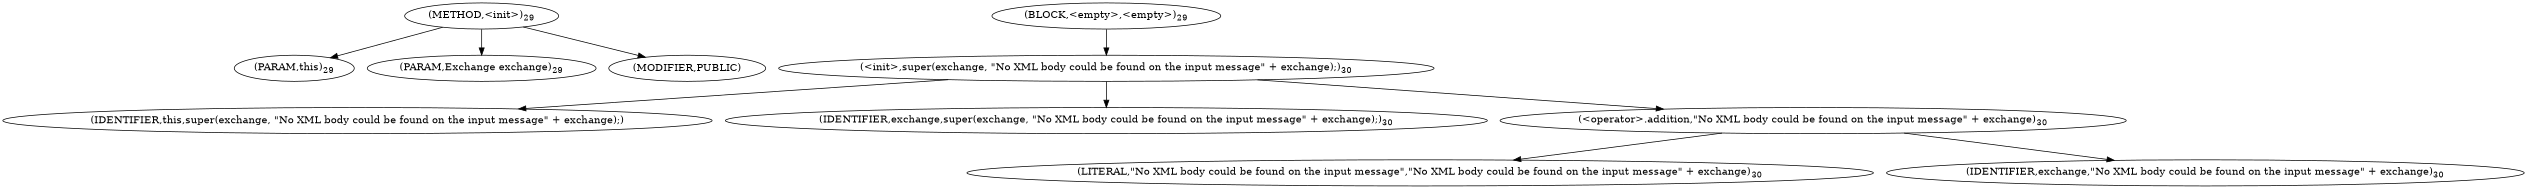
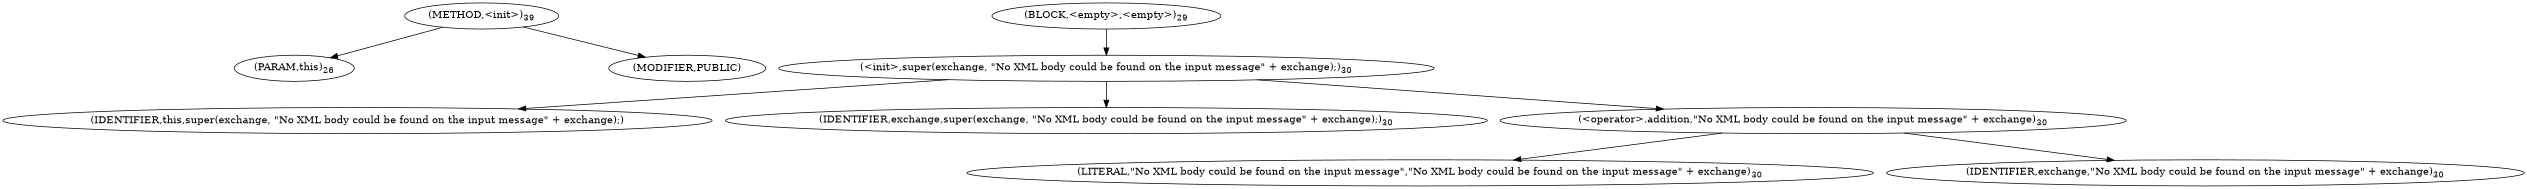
  digraph {
-   n1 [label=<(METHOD,&lt;init&gt;)<SUB>29</SUB>>]
-   n2 [label=<(PARAM,this)<SUB>29</SUB>>]
-   n3 [label=<(PARAM,Exchange exchange)<SUB>29</SUB>>]
+   n1 [label=<(METHOD,&lt;init&gt;)<SUB>39</SUB>>]
+   n2 [label=<(PARAM,this)<SUB>26</SUB>>]
    n4 [label=<(MODIFIER,PUBLIC)>]
    n5 [label=<(BLOCK,&lt;empty&gt;,&lt;empty&gt;)<SUB>29</SUB>>]
    n6 [label=<(&lt;init&gt;,super(exchange, &quot;No XML body could be found on the input message&quot; + exchange);)<SUB>30</SUB>>]
    n7 [label=<(IDENTIFIER,this,super(exchange, &quot;No XML body could be found on the input message&quot; + exchange);)>]
    n8 [label=<(IDENTIFIER,exchange,super(exchange, &quot;No XML body could be found on the input message&quot; + exchange);)<SUB>30</SUB>>]
    n9 [label=<(&lt;operator&gt;.addition,&quot;No XML body could be found on the input message&quot; + exchange)<SUB>30</SUB>>]
    n10 [label=<(LITERAL,&quot;No XML body could be found on the input message&quot;,&quot;No XML body could be found on the input message&quot; + exchange)<SUB>30</SUB>>]
    n11 [label=<(IDENTIFIER,exchange,&quot;No XML body could be found on the input message&quot; + exchange)<SUB>30</SUB>>]
    n1 -> n2
-   n1 -> n3
    n1 -> n4
    n5 -> n6
    n6 -> n7
    n6 -> n8
    n6 -> n9
    n9 -> n10
    n9 -> n11
  }
